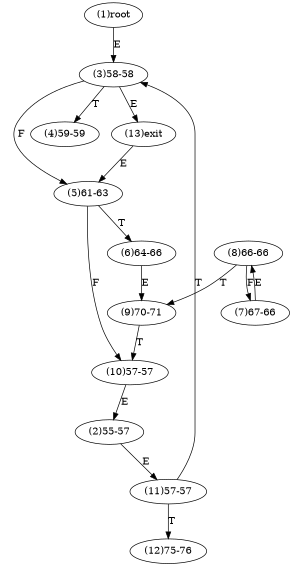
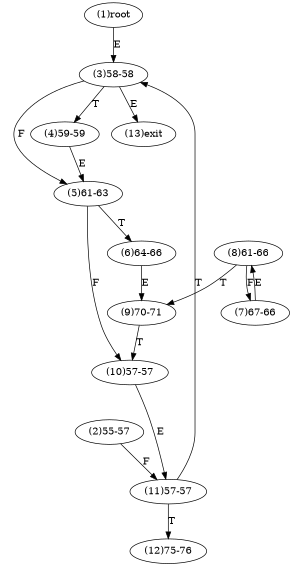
  digraph {
    n1 [label="(1)root"]
    n2 [label="(3)58-58"]
    n3 [label="(2)55-57"]
    n4 [label="(11)57-57"]
    n5 [label="(12)75-76"]
    n6 [label="(4)59-59"]
    n7 [label="(5)61-63"]
    n8 [label="(13)exit"]
    n9 [label="(6)64-66"]
    n10 [label="(10)57-57"]
    n11 [label="(9)70-71"]
-   n12 [label="(8)66-66"]
+   n12 [label="(8)61-66"]
    n13 [label="(7)67-66"]
    n1 -> n2 [label=E]
    n2 -> n6 [label=T]
    n2 -> n7 [label=F]
    n2 -> n8 [label=E]
-   n3 -> n4 [label=E]
+   n3 -> n4 [label=F]
    n4 -> n2 [label=T]
    n4 -> n5 [label=T]
-   n8 -> n7 [label=E]
+   n6 -> n7 [label=E]
    n7 -> n9 [label=T]
    n7 -> n10 [label=F]
    n9 -> n11 [label=E]
-   n10 -> n3 [label=E]
+   n10 -> n4 [label=E]
    n11 -> n10 [label=T]
    n12 -> n11 [label=T]
    n12 -> n13 [label=F]
    n13 -> n12 [label=E]
  }
